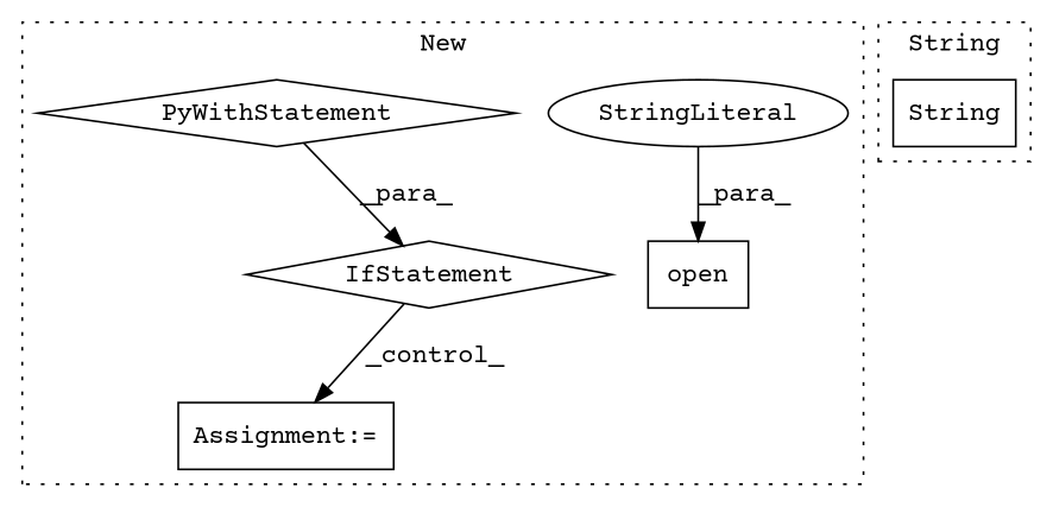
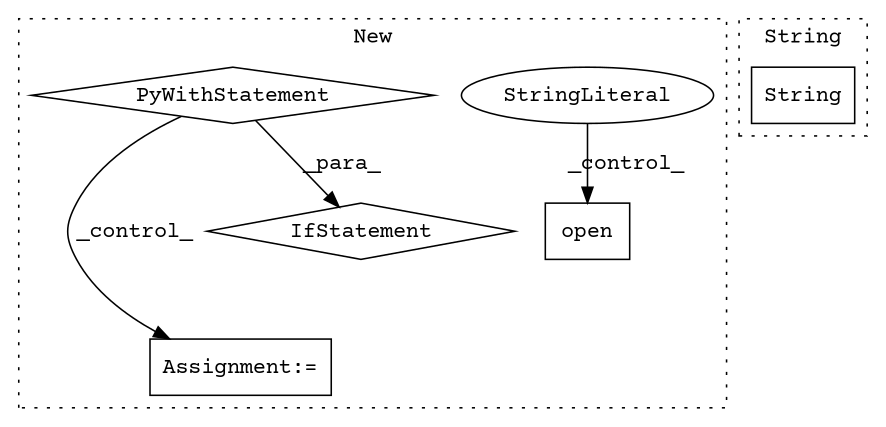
  digraph {
    fontname="Courier Prime"
    node [a=32 fontname="Courier Prime" l=37 s=19547 shape=box]
    edge [fontname="Courier Prime"]
    n1 [l="5,1" label=open s="19361,19391"]
    n2 [a=45 l=3 label=StringLiteral s=19388 shape=ellipse]
    n3 [a=104 l="10,2" label=PyWithStatement s="19351,19392" shape=diamond]
    n4 [a=7 label="Assignment:="]
    n5 [a=25 label=IfStatement shape=diamond]
    n6 [l="7,1" label=String s="18076,18110"]
    subgraph cluster_1 {
      label=New
      style=dotted
      n1
      n2
      n3
      n4
      n5
    }
    subgraph cluster_2 {
      label=String
      style=dotted
      n6
    }
-   n2 -> n1 [label=_para_]
-   n5 -> n4 [label=_control_]
+   n2 -> n1 [label=_control_]
+   n3 -> n4 [label=_control_]
    n3 -> n5 [label=_para_]
  }
